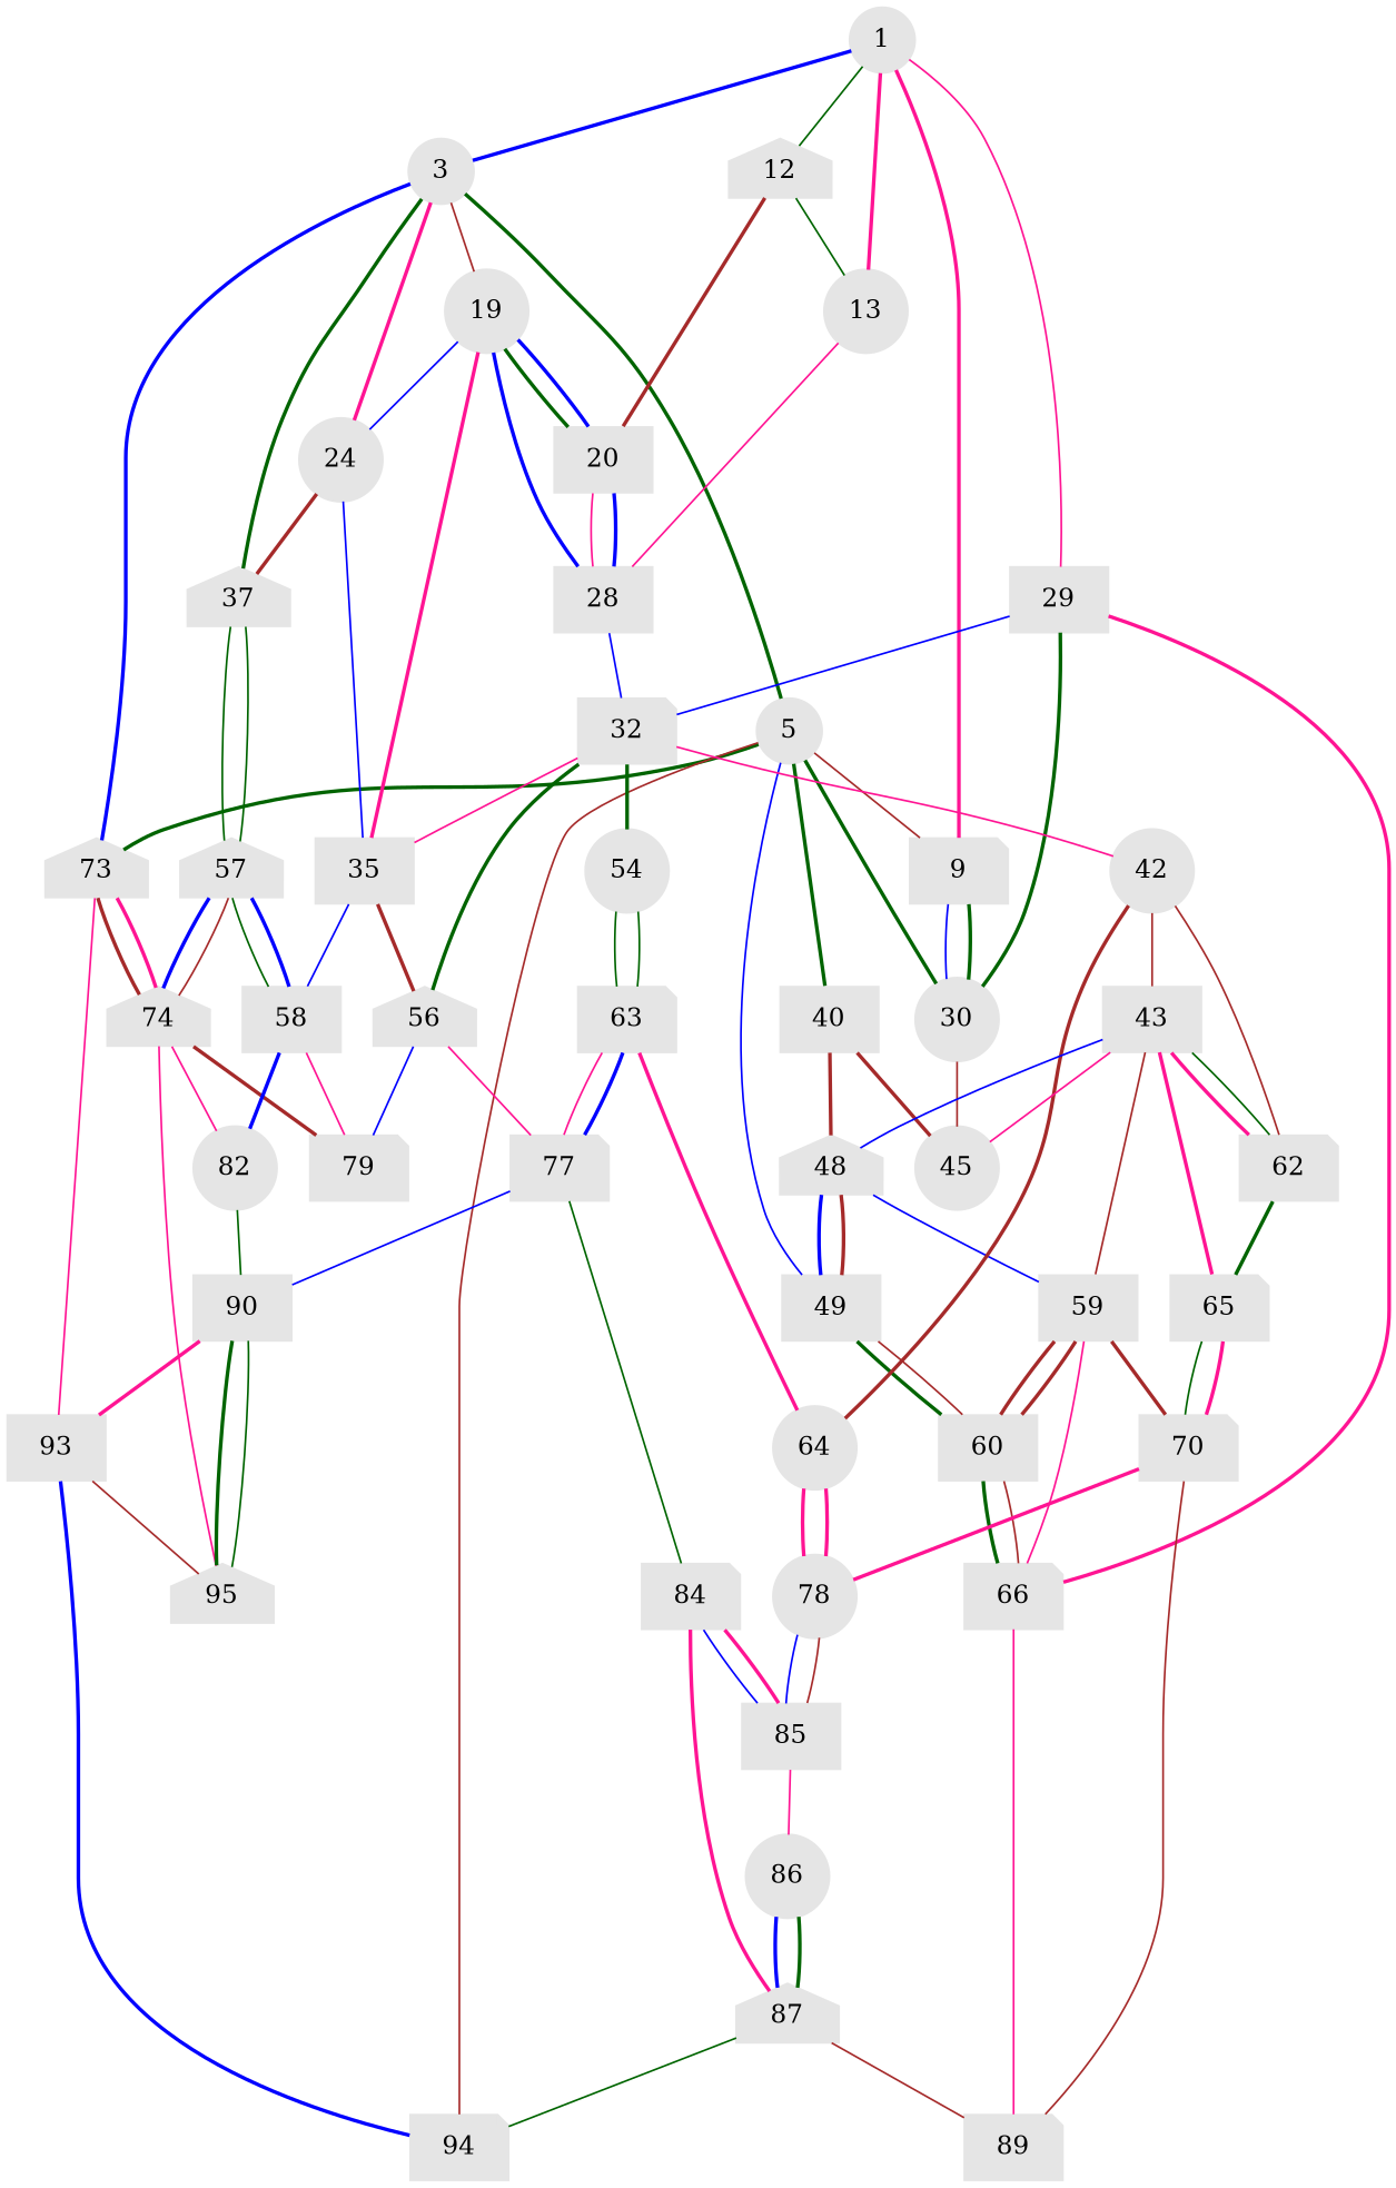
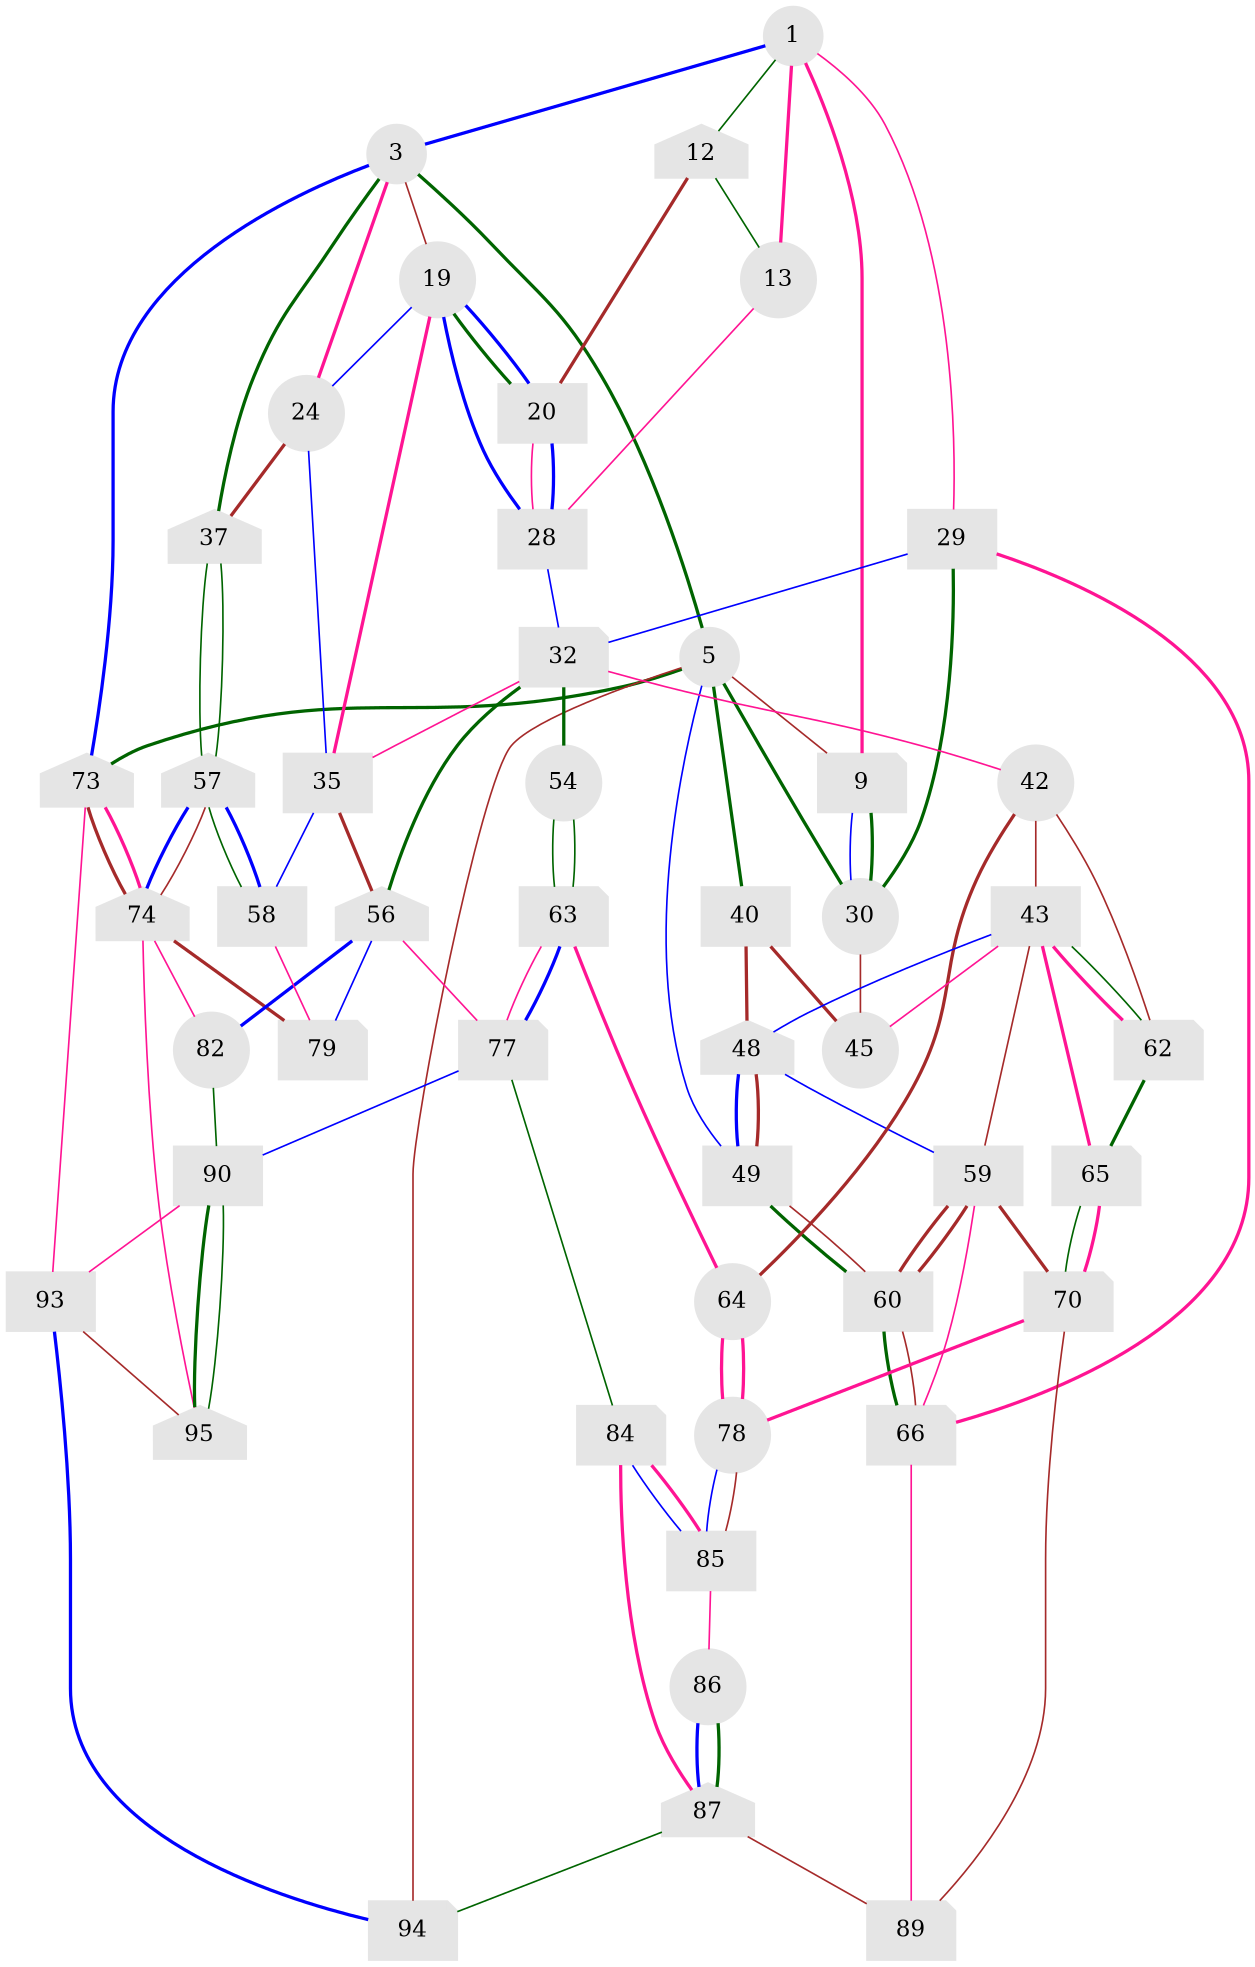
  graph {
    node [color=gray90 shape=circle style=filled]
    edge [color=deeppink style=solid]
    1 [super="+2+7"]
    3 [super="+18+4"]
    9 [shape=note super="+10"]
    12 [shape=house super="+16"]
    13 [super="+14"]
    29 [shape=box]
    5 [super="+6+68+21"]
    19 [super="+25"]
    24 [super="+34"]
    37 [shape=house]
    73 [shape=house]
    30 [super="+38"]
    20 [shape=box]
    28 [shape=box super="+31"]
    66 [shape=note super="+67"]
    32 [shape=note super="+33+46"]
    40 [shape=box super="+47"]
    49 [shape=box]
    94 [shape=note]
    35 [shape=box super="+55+36"]
    57 [shape=house]
    74 [shape=house super="+80"]
    93 [shape=box super="+96"]
    45
    48 [shape=house super="+52"]
    60 [shape=box]
    89 [shape=note]
    56 [shape=house super="+75"]
    58 [shape=box]
    42 [super="+61"]
    54
    43 [shape=box super="+44"]
    62 [shape=note]
    64
    63 [shape=note]
    77 [shape=note super="+83"]
    79 [shape=note]
    82
    59 [shape=box super="+69"]
    65 [shape=note]
    78
    70 [shape=note super="+71"]
    84 [shape=note]
    90 [shape=box super="+91"]
    95 [shape=house]
    85 [shape=box]
    87 [shape=house super="+88+92"]
    86
    1 -- 3 [color=blue style=bold]
    1 -- 9 [style=bold]
    1 -- 12 [color=darkgreen]
    1 -- 13 [style=bold weight=2]
    1 -- 29
    3 -- 5 [color=darkgreen style=bold]
    3 -- 19 [color=brown]
    3 -- 24 [style=bold]
    3 -- 37 [color=darkgreen style=bold]
    3 -- 73 [color=blue style=bold]
    9 -- 30 [color=blue]
    9 -- 30 [color=darkgreen style=bold]
    12 -- 13 [color=darkgreen weight=2]
    12 -- 20 [color=brown style=bold]
    13 -- 28
    29 -- 30 [color=darkgreen style=bold]
    29 -- 66 [style=bold]
    29 -- 32 [color=blue]
    5 -- 9 [color=brown weight=3]
    5 -- 73 [color=darkgreen style=bold]
    5 -- 30 [color=darkgreen style=bold]
    5 -- 40 [color=darkgreen style=bold weight=2]
    5 -- 49 [color=blue]
    5 -- 94 [color=brown]
    19 -- 24 [color=blue]
    19 -- 20 [color=darkgreen style=bold]
    19 -- 20 [color=blue style=bold]
    19 -- 28 [color=blue style=bold]
    19 -- 35 [style=bold]
    24 -- 37 [color=brown style=bold]
    24 -- 35 [color=blue]
    37 -- 57 [color=darkgreen]
    37 -- 57 [color=darkgreen]
    73 -- 74 [color=brown style=bold]
    73 -- 74 [style=bold]
    73 -- 93
    30 -- 45 [color=brown]
    20 -- 28
    20 -- 28 [color=blue style=bold]
    28 -- 32 [color=blue]
    66 -- 89
    32 -- 35
    32 -- 56 [color=darkgreen style=bold]
    32 -- 42
    32 -- 54 [color=darkgreen style=bold weight=2]
    40 -- 45 [color=brown style=bold]
    40 -- 48 [color=brown style=bold]
    49 -- 60 [color=darkgreen style=bold]
    49 -- 60 [color=brown]
    35 -- 56 [color=brown style=bold]
    35 -- 58 [color=blue]
    57 -- 74 [color=blue style=bold]
    57 -- 74 [color=brown]
    57 -- 58 [color=darkgreen]
    57 -- 58 [color=blue style=bold]
    74 -- 79 [color=brown style=bold]
    74 -- 82
    74 -- 95
    93 -- 94 [color=blue style=bold]
    93 -- 95 [color=brown]
    48 -- 49 [color=blue style=bold]
    48 -- 49 [color=brown style=bold]
    48 -- 59 [color=blue]
    60 -- 66 [color=darkgreen style=bold]
    60 -- 66 [color=brown]
    56 -- 77
    56 -- 79 [color=blue]
-   58 -- 82 [color=blue style=bold]
+   56 -- 82 [color=blue style=bold]
    58 -- 79
    42 -- 43 [color=brown]
    42 -- 62 [color=brown]
    42 -- 64 [color=brown style=bold]
    54 -- 63 [color=darkgreen]
    54 -- 63 [color=darkgreen]
    43 -- 45
    43 -- 48 [color=blue]
    43 -- 62 [style=bold]
    43 -- 62 [color=darkgreen]
    43 -- 59 [color=brown]
    43 -- 65 [style=bold]
    62 -- 65 [color=darkgreen style=bold]
    64 -- 78 [style=bold]
    64 -- 78 [style=bold]
    63 -- 64 [style=bold]
    63 -- 77
    63 -- 77 [color=blue style=bold]
    77 -- 84 [color=darkgreen]
    77 -- 90 [color=blue]
    82 -- 90 [color=darkgreen]
    59 -- 66
    59 -- 60 [color=brown style=bold]
    59 -- 60 [color=brown style=bold]
    59 -- 70 [color=brown style=bold]
    65 -- 70 [color=darkgreen]
    65 -- 70 [style=bold]
    78 -- 85 [color=blue]
    78 -- 85 [color=brown]
    70 -- 89 [color=brown]
    70 -- 78 [style=bold]
    84 -- 85 [color=blue]
    84 -- 85 [style=bold]
    84 -- 87 [style=bold]
-   90 -- 93 [style=bold]
+   90 -- 93
    90 -- 95 [color=darkgreen style=bold]
    90 -- 95 [color=darkgreen]
    85 -- 86
    87 -- 94 [color=darkgreen]
    87 -- 89 [color=brown]
    86 -- 87 [color=blue style=bold weight=2]
    86 -- 87 [color=darkgreen style=bold]
  }
